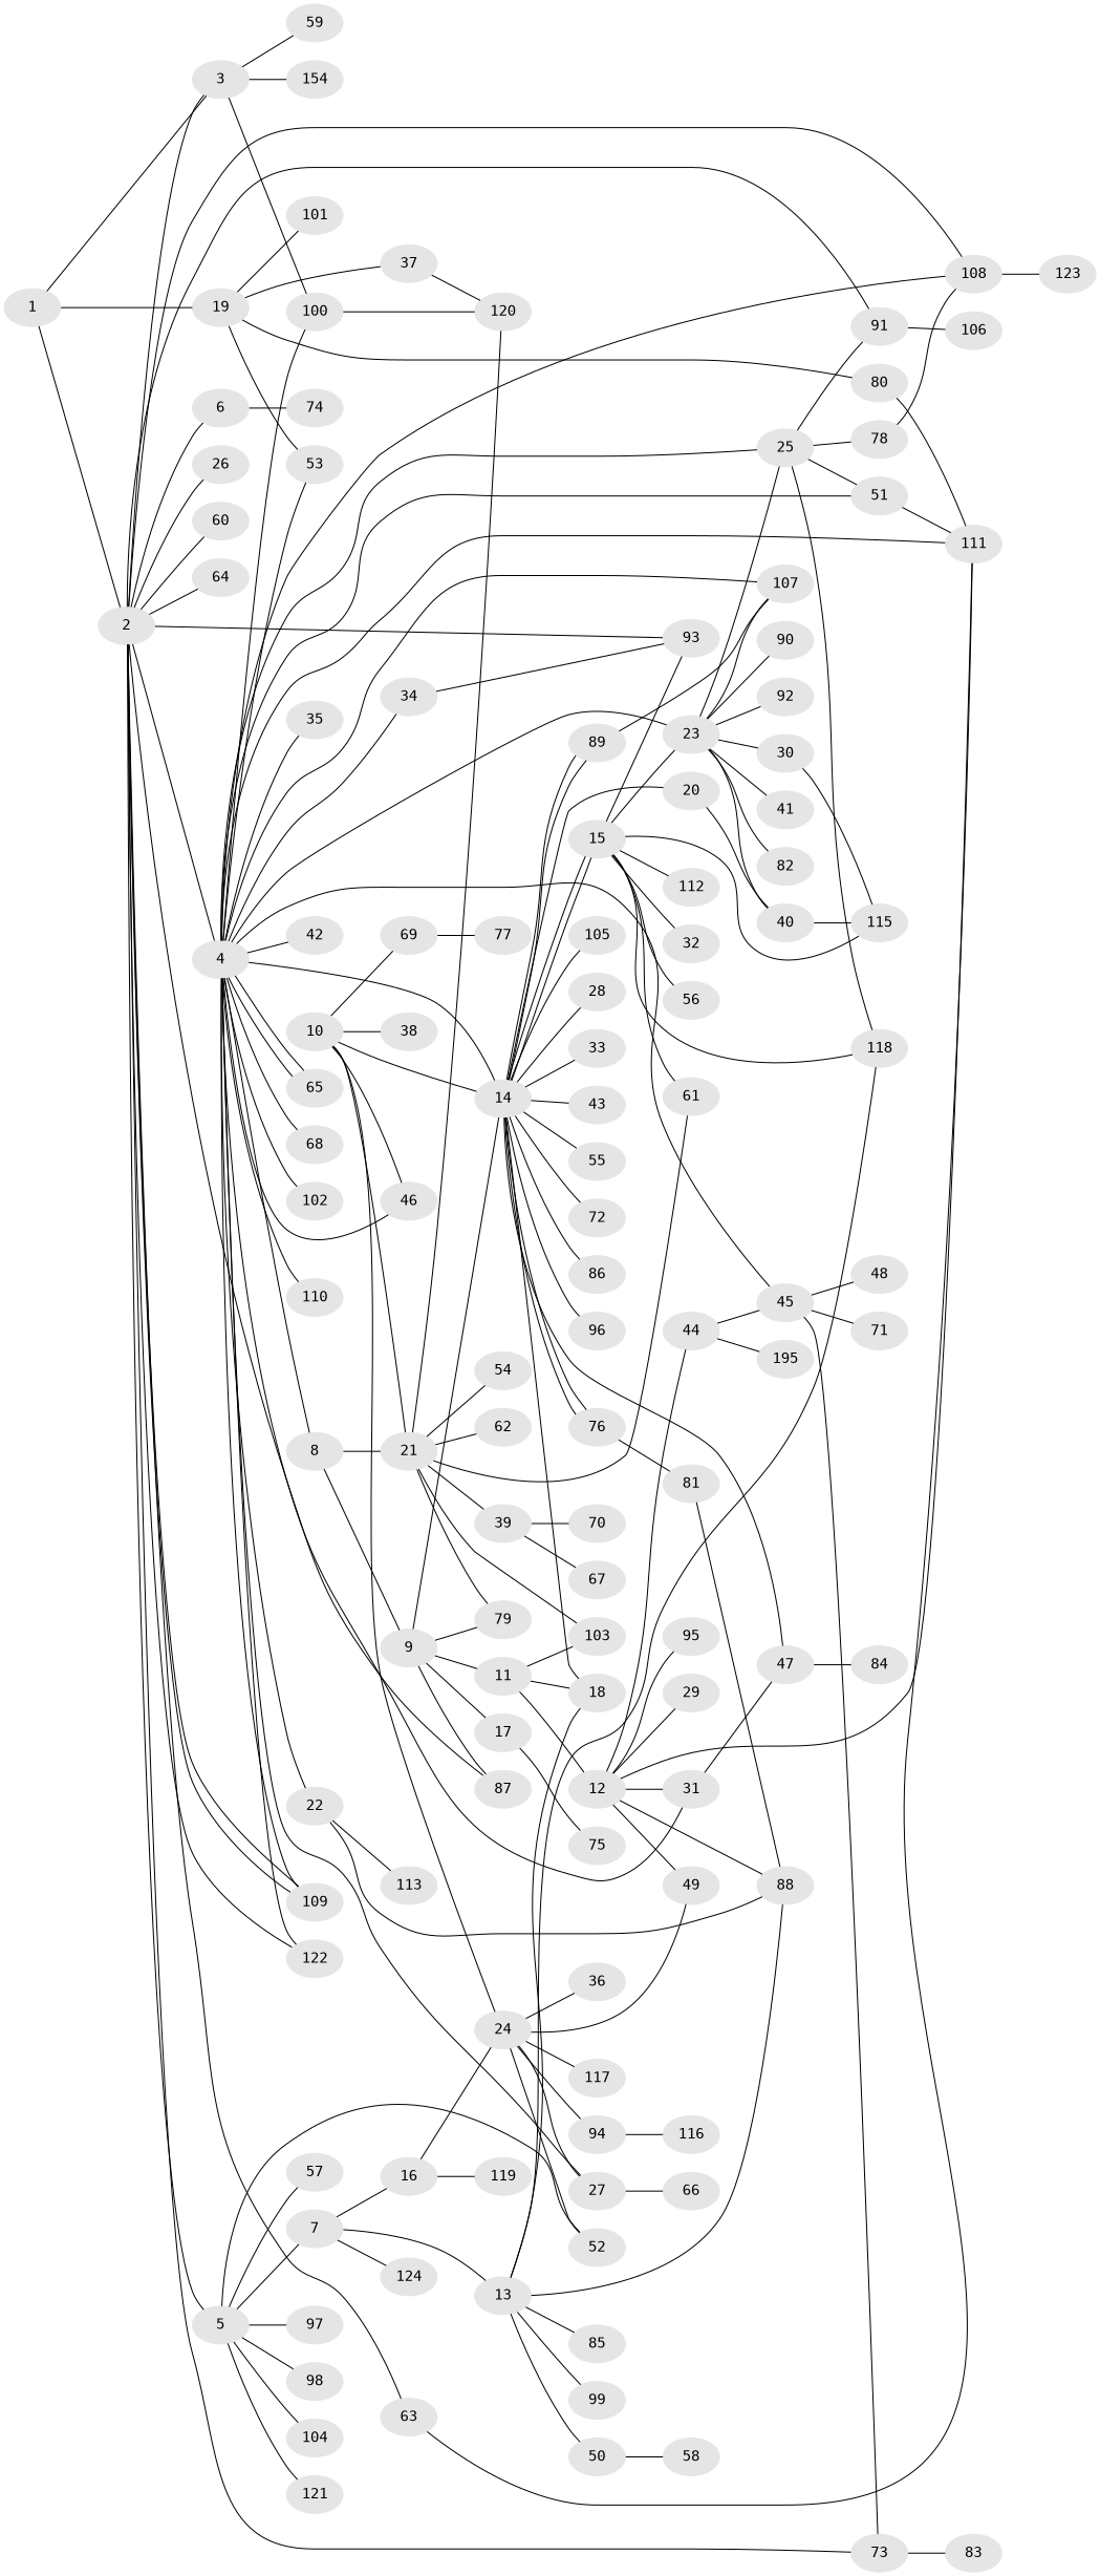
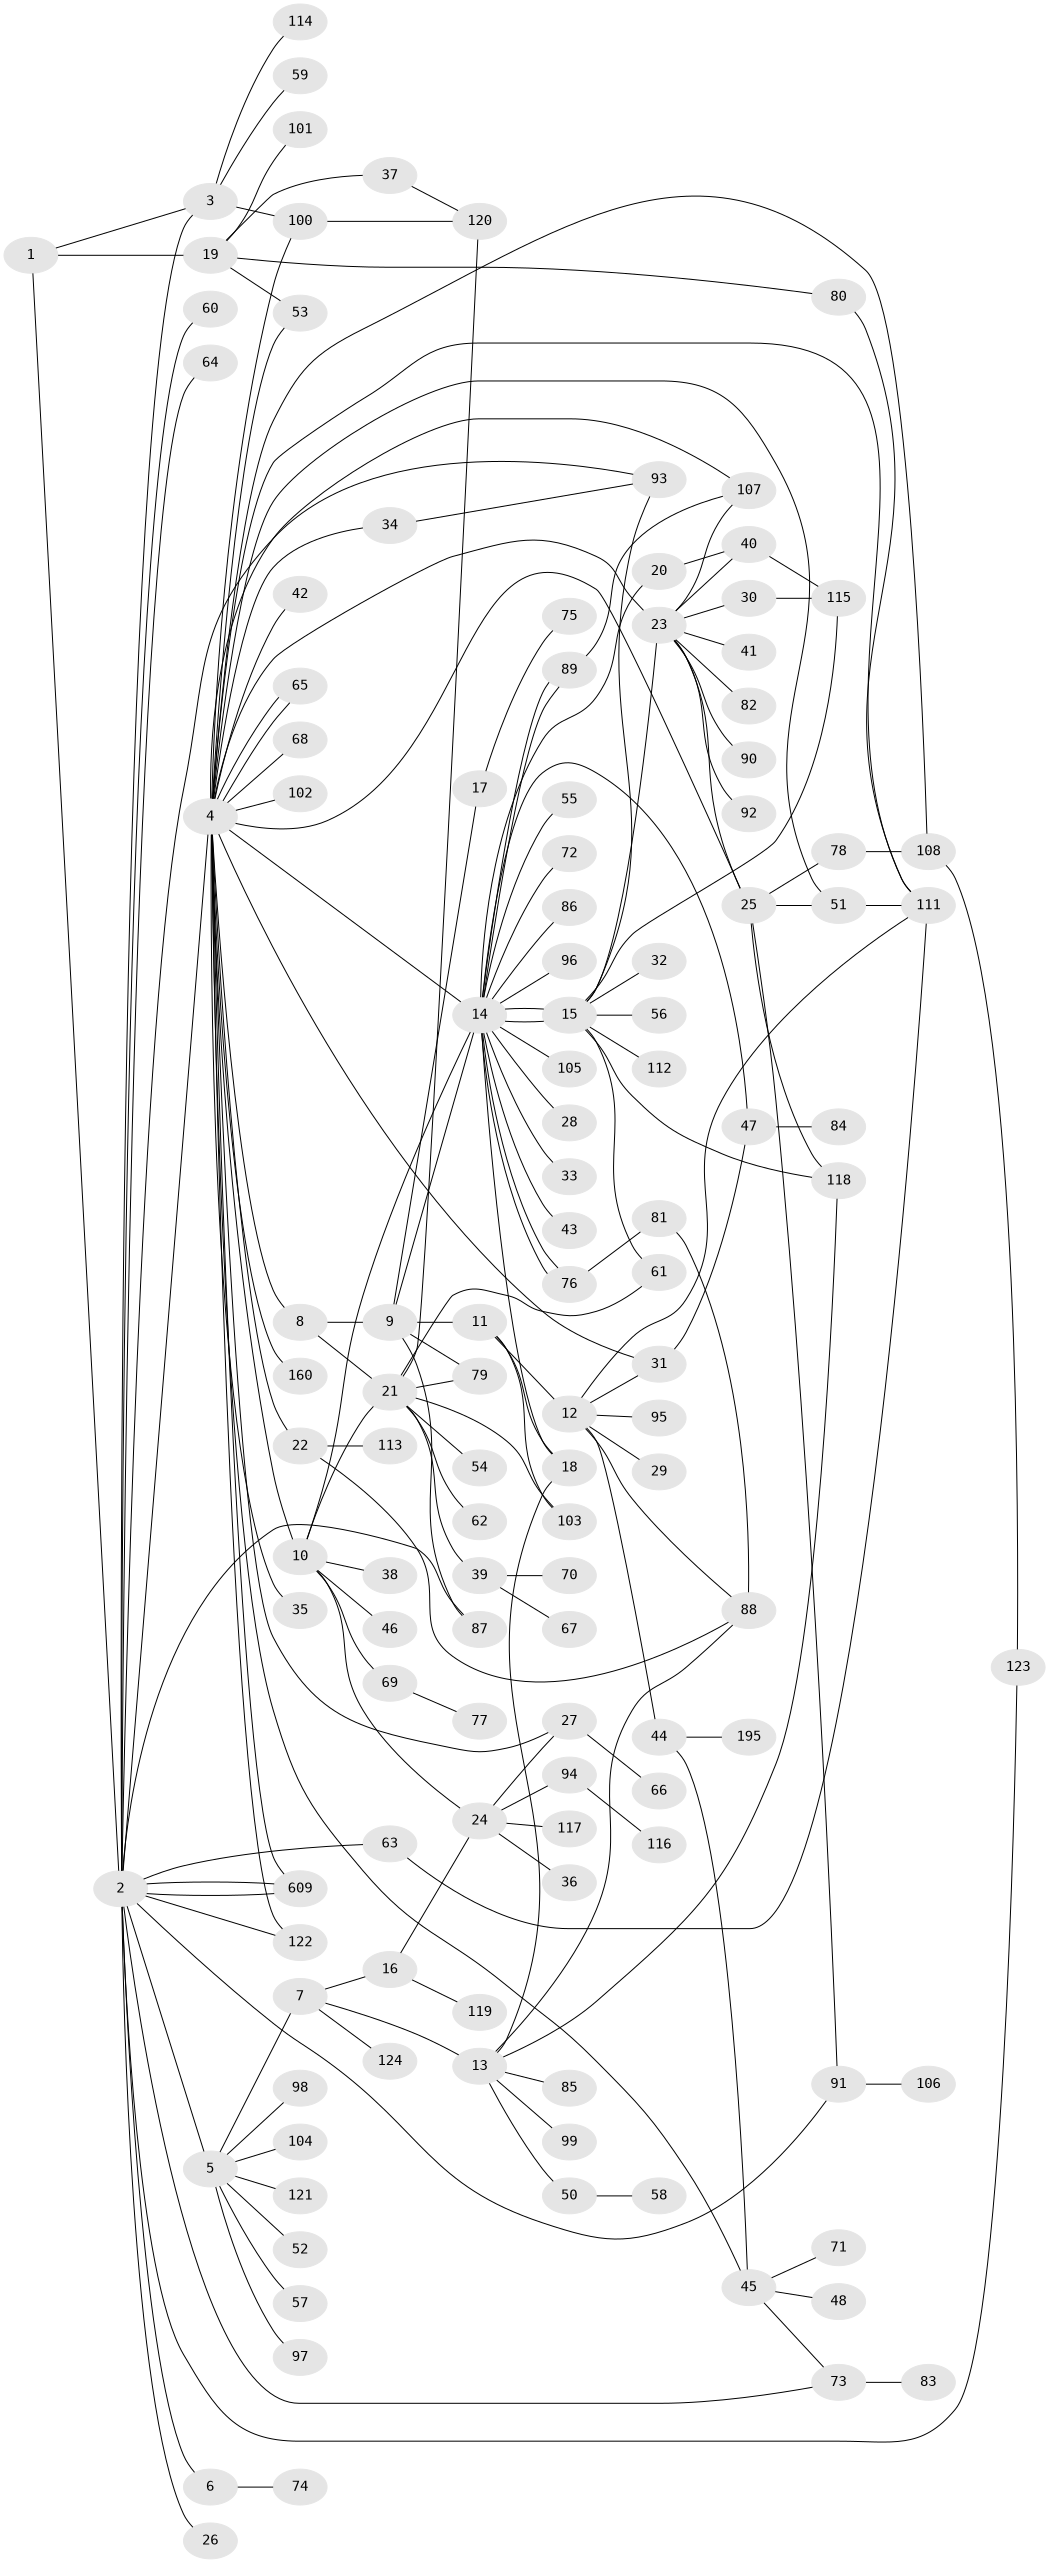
  graph {
    fontname="DejaVu Sans Mono"
    rankdir=LR
    node [color=gray90 fontname="DejaVu Sans Mono" style=filled]
    edge [fontname="DejaVu Sans Mono"]
    1
    2
    3
    19
    4
    5
    6
    26
    60
    63
    64
    73
    87
    91
    93
    108
-   109
+   109 [label=609]
    122
    59
    100
-   114 [label=154]
+   114
    53
    37
    80
    101
    8
    10
    14
    22
    23
    25
    27
    31
    34
    35
    42
    45
    51
    65
    68
    102
    107
-   110
+   110 [label=160]
    111
    7
    52
    57
    97
    98
    104
    121
    74
    83
    106
    123
    120
    9
    21
    24
    38
    46
    69
    18
    15
    20
    28
    33
    43
    47
    55
    72
    76
    86
    89
    96
    105
    88
    113
    40
    30
    41
    82
    90
    92
    118
    78
    66
    48
    71
    13
    16
    124
    50
    85
    99
    119
    11
    17
    79
    103
    61
    39
    54
    62
    12
    75
-   49
    36
    94
    117
    77
    29
    44
    95
    n115 [label=195]
    58
    32
    56
    112
    115
    84
    81
    67
    70
    116
    1 -- 2
    1 -- 3
    1 -- 19
    2 -- 3
    2 -- 4
    2 -- 5
    2 -- 6
    2 -- 26
    2 -- 60
    2 -- 63
    2 -- 64
    2 -- 73
    2 -- 87
    2 -- 91
    2 -- 93
-   2 -- 108
+   2 -- 123
    2 -- 109
    2 -- 109
    2 -- 122
    3 -- 59
    3 -- 100
    3 -- 114
    19 -- 53
    19 -- 37
    19 -- 80
    19 -- 101
    4 -- 108
    4 -- 109
    4 -- 122
    4 -- 100
    4 -- 53
    4 -- 8
-   4 -- 46
+   4 -- 10
    4 -- 14
    4 -- 22
    4 -- 23
    4 -- 25
    4 -- 27
    4 -- 31
    4 -- 34
    4 -- 35
    4 -- 42
    4 -- 45
    4 -- 51
    4 -- 65
    4 -- 65
    4 -- 68
    4 -- 102
    4 -- 107
    4 -- 110
    4 -- 111
    5 -- 7
    5 -- 52
    5 -- 57
    5 -- 97
    5 -- 98
    5 -- 104
    5 -- 121
    6 -- 74
    63 -- 111
    73 -- 83
    91 -- 106
    108 -- 123
    100 -- 120
    37 -- 120
    80 -- 111
    8 -- 9
    8 -- 21
    10 -- 14
    10 -- 21
    10 -- 24
    10 -- 38
    10 -- 46
    10 -- 69
    14 -- 18
    14 -- 15
    14 -- 15
    14 -- 20
    14 -- 28
    14 -- 33
    14 -- 43
    14 -- 47
    14 -- 55
    14 -- 72
    14 -- 76
    14 -- 76
    14 -- 86
    14 -- 89
    14 -- 89
    14 -- 96
    14 -- 105
    22 -- 88
    22 -- 113
    23 -- 25
    23 -- 107
    23 -- 40
    23 -- 30
    23 -- 41
    23 -- 82
    23 -- 90
    23 -- 92
    25 -- 91
    25 -- 51
    25 -- 118
    25 -- 78
    27 -- 66
    31 -- 47
    34 -- 93
    45 -- 73
    45 -- 48
    45 -- 71
    51 -- 111
    7 -- 13
    7 -- 16
    7 -- 124
    9 -- 87
    9 -- 14
    9 -- 11
    9 -- 17
    9 -- 79
    21 -- 120
    21 -- 79
    21 -- 103
    21 -- 61
    21 -- 39
    21 -- 54
    21 -- 62
    24 -- 27
-   24 -- 52
-   24 -- 49
    24 -- 36
    24 -- 94
    24 -- 117
    69 -- 77
    15 -- 93
    15 -- 23
    15 -- 118
    15 -- 61
    15 -- 32
    15 -- 56
    15 -- 112
    15 -- 115
    20 -- 40
    47 -- 84
    76 -- 81
    89 -- 107
    40 -- 115
    30 -- 115
    78 -- 108
    13 -- 18
    13 -- 88
    13 -- 118
    13 -- 50
    13 -- 85
    13 -- 99
    16 -- 24
    16 -- 119
    50 -- 58
    11 -- 18
    11 -- 103
    11 -- 12
    17 -- 75
    39 -- 67
    39 -- 70
    12 -- 31
    12 -- 111
    12 -- 88
-   12 -- 49
    12 -- 29
    12 -- 44
    12 -- 95
    94 -- 116
    44 -- 45
    44 -- n115
    81 -- 88
  }
